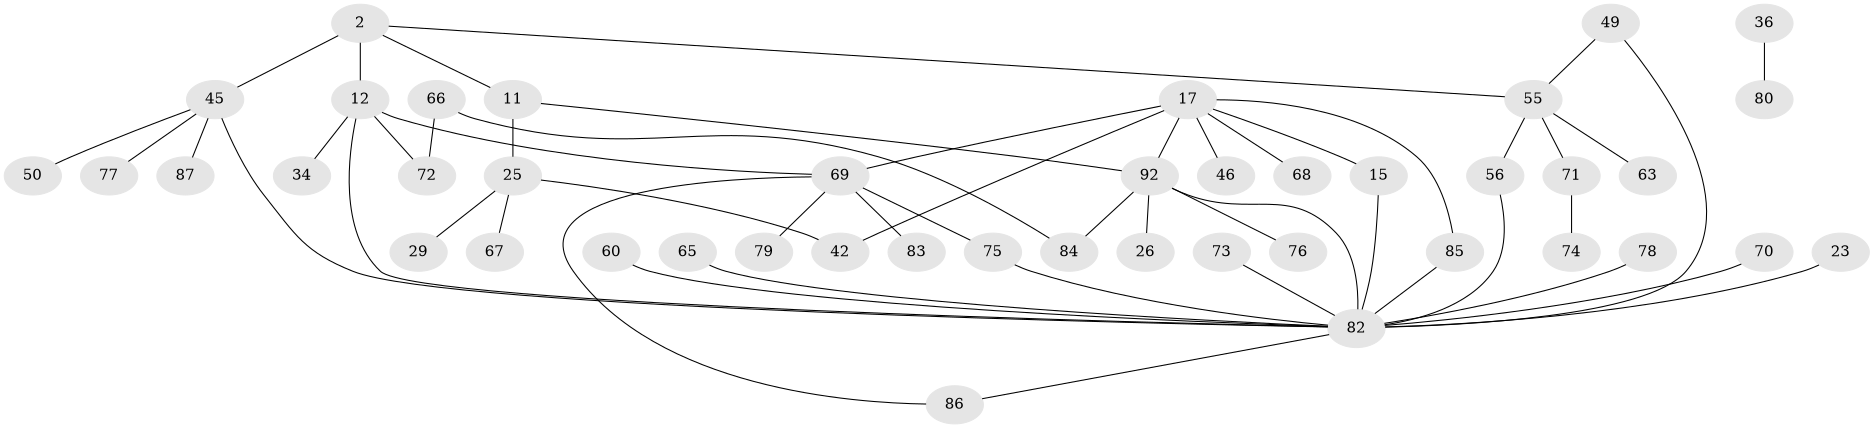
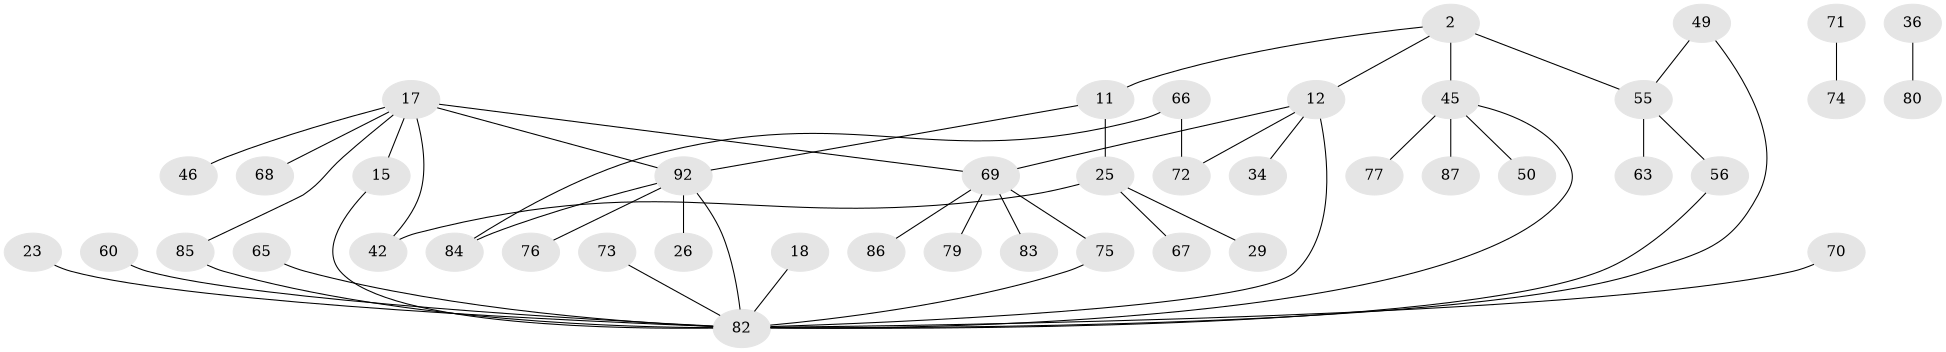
  graph {
    node [color=gray90 style=filled]
    11 [super="+3"]
    n2 [label=92 super="+10"]
    25 [super="+19"]
    2
    12 [super="+5"]
    45 [super="+32+18"]
    55 [super="+1"]
    34
    69 [super="+59+54+61+62"]
    72 [super="+27+28"]
    82 [super="+35+21+7+38+33+81"]
    50
    77
    87
    56
    63
    71 [super="+14"]
    26
    76
    84
    42 [super="+31"]
    29
    67
    75 [super="+58"]
    79
    83
    86 [super="+43"]
    15
    17 [super="+16"]
    46
    68
    85
    70 [super="+64"]
    80 [super="+30+44"]
    36
    49
    n37 [label=23]
    74
    60
    65 [super="+57"]
    66
    73
-   78
+   78 [label=18]
    11 -- n2
    11 -- 25 [weight=2]
    n2 -- 82 [weight=3]
    n2 -- 26
    n2 -- 76
    n2 -- 84
    25 -- 42
    25 -- 29
    25 -- 67
    2 -- 11
    2 -- 12 [weight=2]
    2 -- 45 [weight=2]
    2 -- 55 [weight=2]
    12 -- 34
    12 -- 69
    12 -- 72
    12 -- 82 [weight=2]
    45 -- 82
    45 -- 50
    45 -- 77
    45 -- 87
    55 -- 56
    55 -- 63
-   55 -- 71
    69 -- 75
    69 -- 79
    69 -- 83
    69 -- 86
-   82 -- 86
    56 -- 82
    71 -- 74
    75 -- 82
    15 -- 82
    17 -- n2 [weight=2]
    17 -- 69
    17 -- 42
    17 -- 15
    17 -- 46
    17 -- 68
    17 -- 85
    85 -- 82 [weight=2]
    70 -- 82
    36 -- 80
    49 -- 55
    49 -- 82
    n37 -- 82
    60 -- 82
    65 -- 82
    66 -- 72
    66 -- 84
    73 -- 82
    78 -- 82
  }
